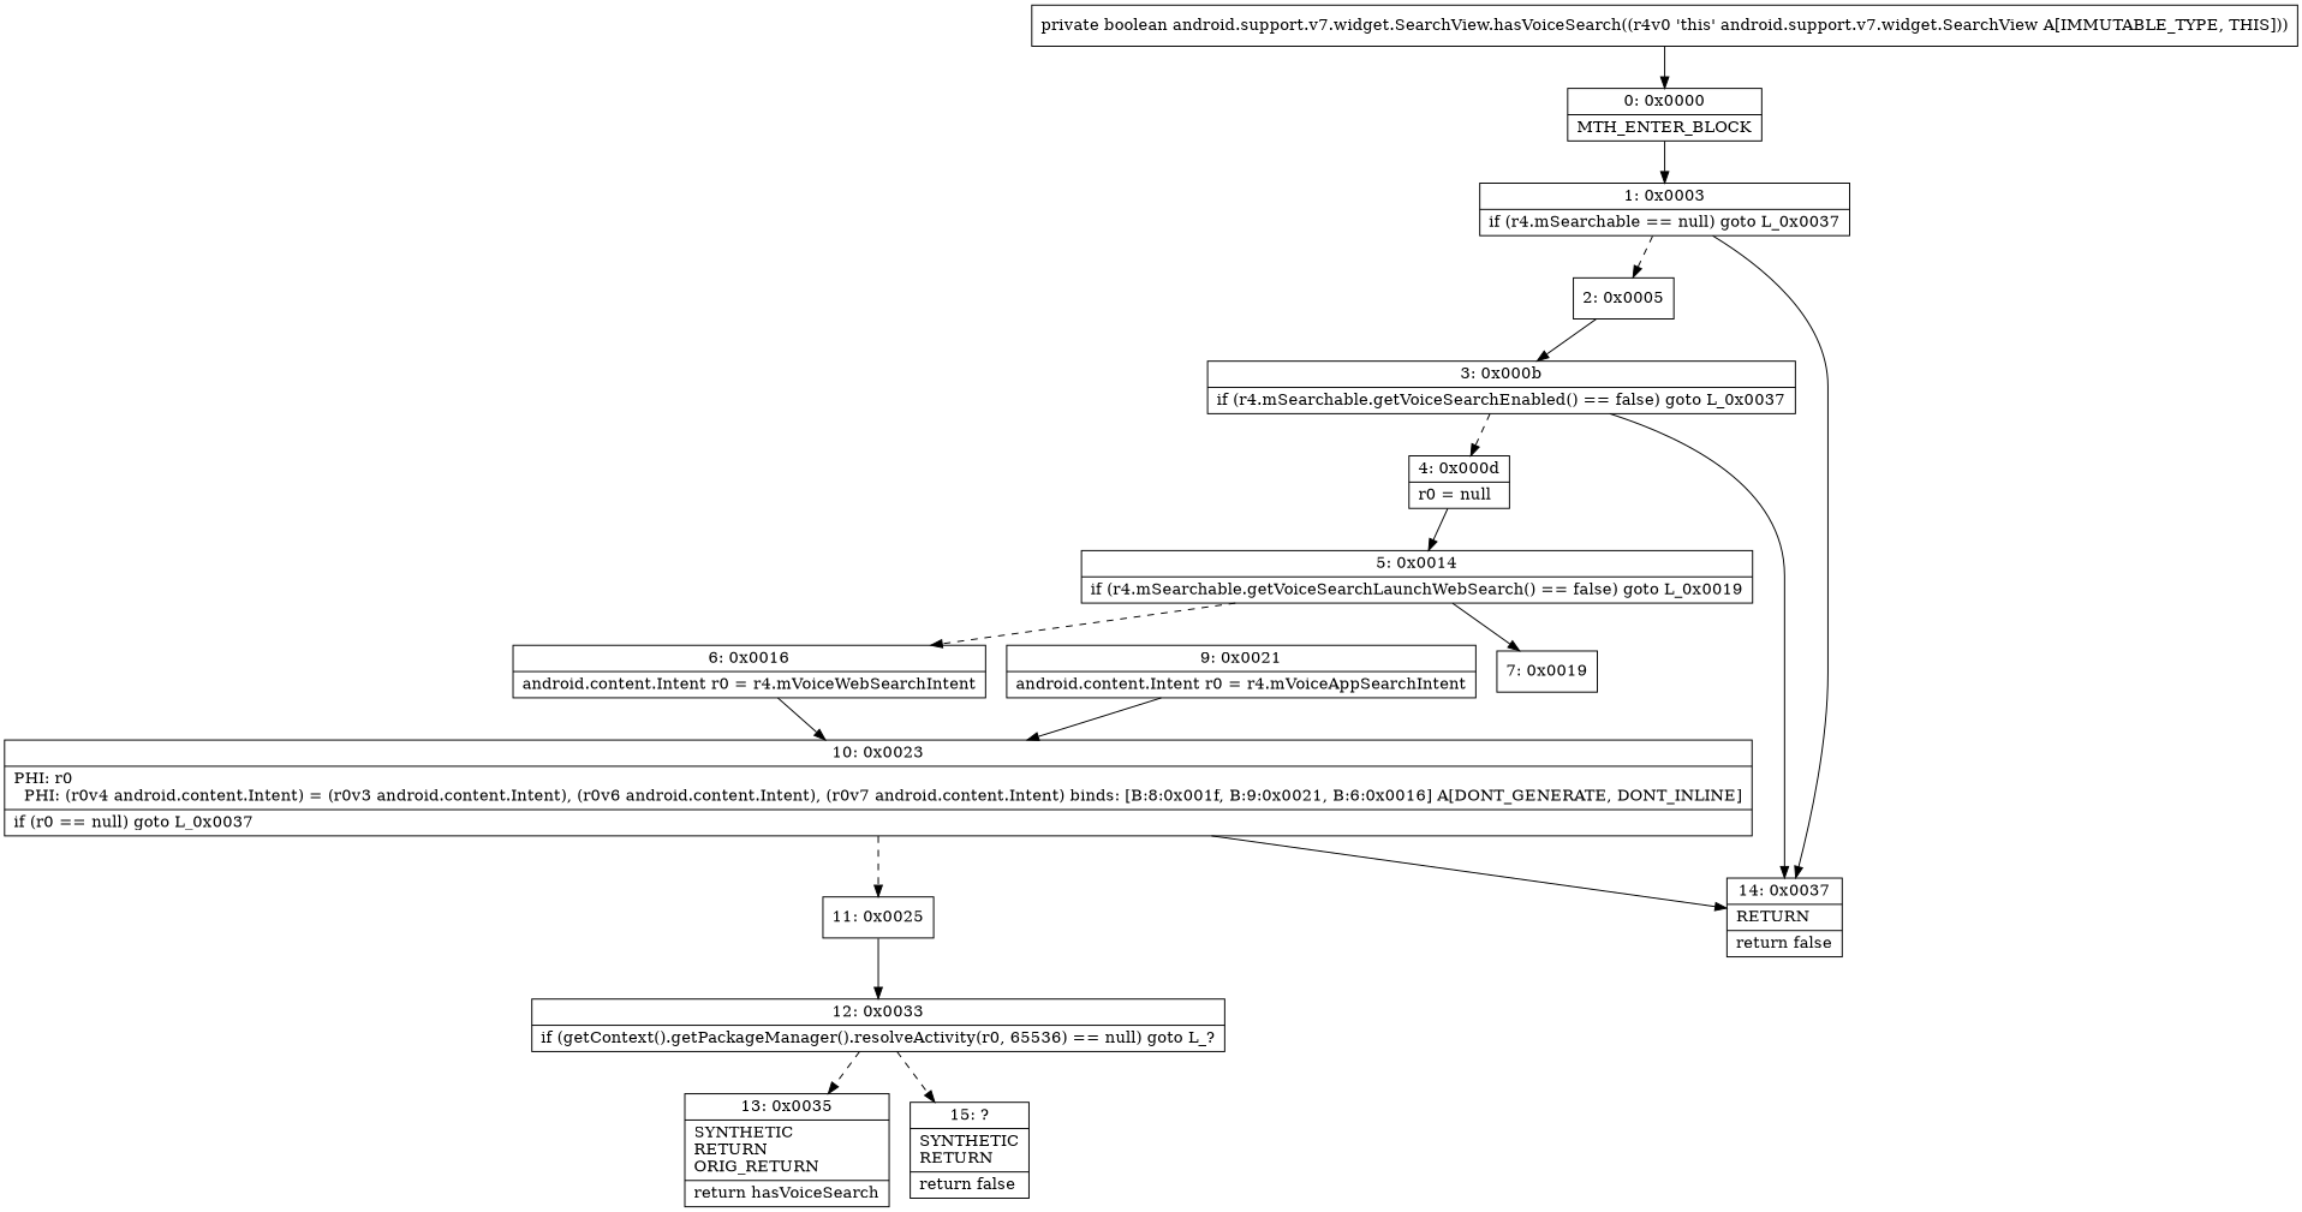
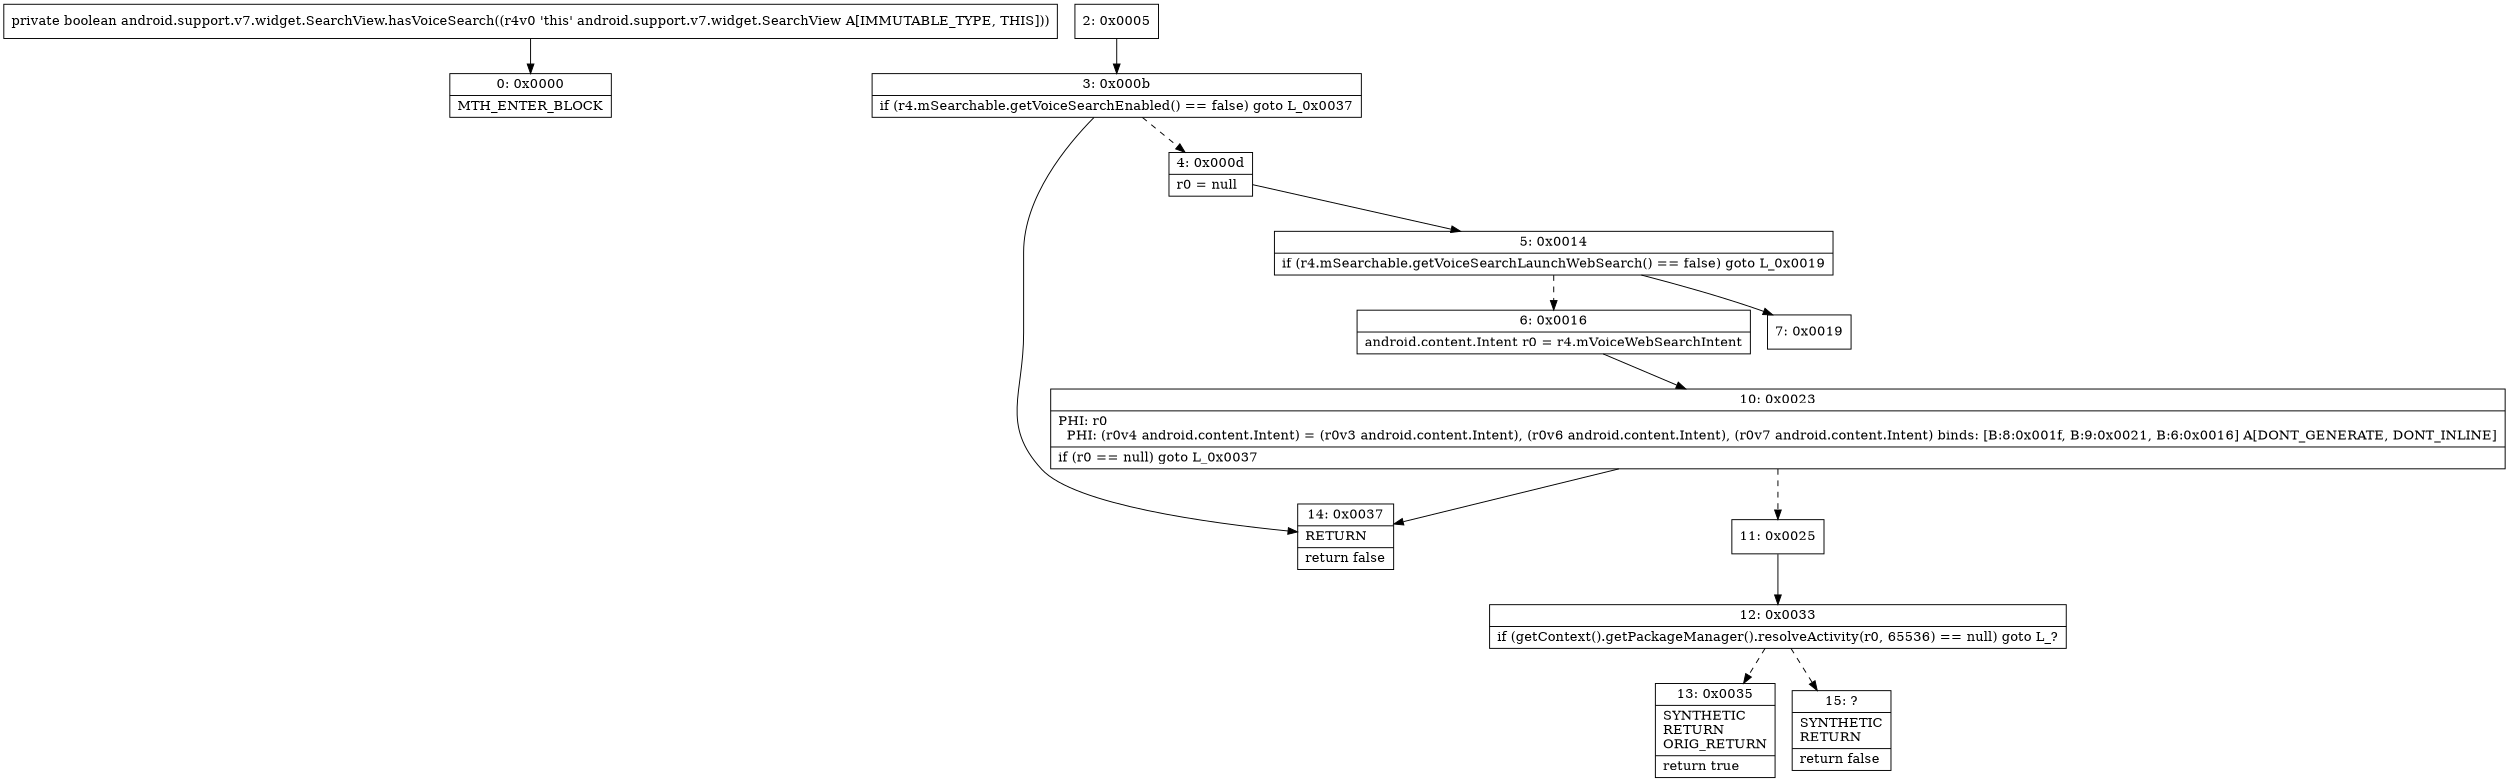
  digraph {
    node [shape=record]
    n1 [label="{0\:\ 0x0000|MTH_ENTER_BLOCK\l}"]
-   n2 [label="{1\:\ 0x0003|if (r4.mSearchable == null) goto L_0x0037\l}"]
    n3 [label="{2\:\ 0x0005}"]
    n4 [label="{14\:\ 0x0037|RETURN\l|return false\l}"]
    n5 [label="{3\:\ 0x000b|if (r4.mSearchable.getVoiceSearchEnabled() == false) goto L_0x0037\l}"]
    n6 [label="{4\:\ 0x000d|r0 = null\l}"]
    n7 [label="{5\:\ 0x0014|if (r4.mSearchable.getVoiceSearchLaunchWebSearch() == false) goto L_0x0019\l}"]
    n8 [label="{6\:\ 0x0016|android.content.Intent r0 = r4.mVoiceWebSearchIntent\l}"]
    n9 [label="{7\:\ 0x0019}"]
    n10 [label="{10\:\ 0x0023|PHI: r0 \l  PHI: (r0v4 android.content.Intent) = (r0v3 android.content.Intent), (r0v6 android.content.Intent), (r0v7 android.content.Intent) binds: [B:8:0x001f, B:9:0x0021, B:6:0x0016] A[DONT_GENERATE, DONT_INLINE]\l|if (r0 == null) goto L_0x0037\l}"]
    n11 [label="{11\:\ 0x0025}"]
-   n12 [label="{9\:\ 0x0021|android.content.Intent r0 = r4.mVoiceAppSearchIntent\l}"]
    n13 [label="{12\:\ 0x0033|if (getContext().getPackageManager().resolveActivity(r0, 65536) == null) goto L_?\l}"]
-   n14 [label="{13\:\ 0x0035|SYNTHETIC\lRETURN\lORIG_RETURN\l|return hasVoiceSearch\l}"]
+   n14 [label="{13\:\ 0x0035|SYNTHETIC\lRETURN\lORIG_RETURN\l|return true\l}"]
    n15 [label="{15\:\ ?|SYNTHETIC\lRETURN\l|return false\l}"]
    n16 [label="{private boolean android.support.v7.widget.SearchView.hasVoiceSearch((r4v0 'this' android.support.v7.widget.SearchView A[IMMUTABLE_TYPE, THIS])) }"]
-   n1 -> n2
-   n2 -> n3 [style=dashed]
-   n2 -> n4
    n3 -> n5
    n5 -> n4
    n5 -> n6 [style=dashed]
    n6 -> n7
    n7 -> n8 [style=dashed]
    n7 -> n9
    n8 -> n10
    n10 -> n4
    n10 -> n11 [style=dashed]
    n11 -> n13
-   n12 -> n10
    n13 -> n14 [style=dashed]
    n13 -> n15 [style=dashed]
    n16 -> n1
  }
